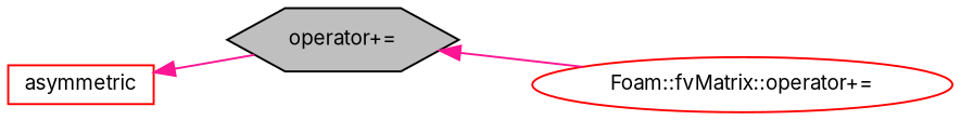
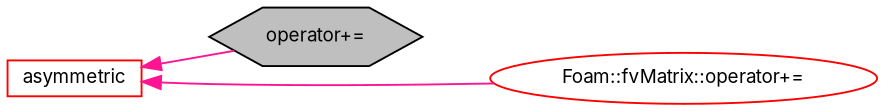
  digraph {
    fontname=Inter
    rankdir=LR
    node [color=red fontname=Inter fontsize=10]
    edge [color=deeppink dir=back fontname=Inter fontsize=10 labelfontname=Helvetica labelfontsize=10 style=solid]
    n1 [color=black fillcolor=grey75 fontcolor=black height=0.2 label="operator+=" shape=hexagon style=filled width=0.4]
    n2 [height=0.2 label="Foam::fvMatrix::operator+=" shape=ellipse width=0.4]
    n3 [height=0.2 label=asymmetric shape=box width=0.4]
-   n1 -> n2
+   n3 -> n2
    n3 -> n1
  }
